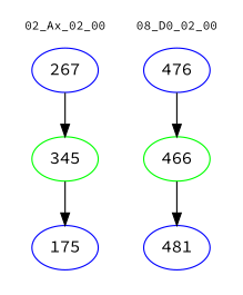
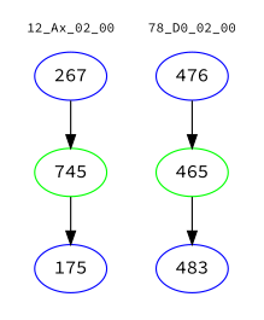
  digraph {
    fontname="Source Code Pro"
    node [color=blue fontname="Source Code Pro"]
    edge [color=black fontname="Source Code Pro"]
    n1 [label=267]
-   n2 [color=green label=345]
+   n2 [color=green label=745]
    n3 [label=175]
    n4 [label=476]
-   n5 [color=green label=466]
-   n6 [label=481]
+   n5 [color=green label=465]
+   n6 [label=483]
    subgraph cluster_1 {
      color=white
      fontsize=10
-     label="02_Ax_02_00"
+     label="12_Ax_02_00"
      n1
      n2
      n3
    }
    subgraph cluster_2 {
      color=white
      fontsize=10
-     label="08_D0_02_00"
+     label="78_D0_02_00"
      n4
      n5
      n6
    }
    n1 -> n2
    n2 -> n3
    n4 -> n5
    n5 -> n6
  }
